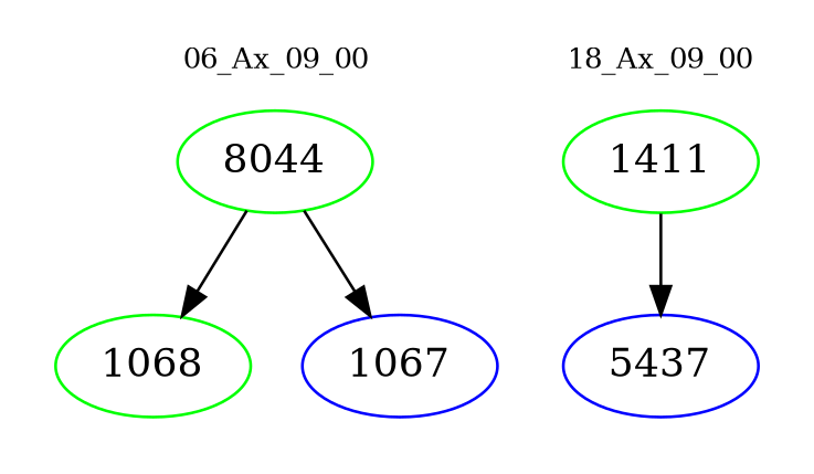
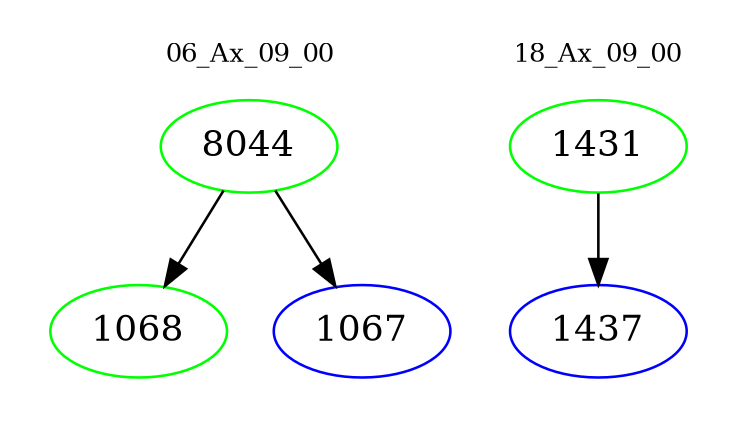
  digraph {
    node [color=green]
    edge [color=black]
    n1 [label=8044]
    n2 [label=1068]
    n3 [color=blue label=1067]
-   n4 [label=1411]
-   n5 [color=blue label=5437]
+   n4 [label=1431]
+   n5 [color=blue label=1437]
    subgraph cluster_1 {
      color=white
      fontsize=10
      label="06_Ax_09_00"
      n1
      n2
      n3
    }
    subgraph cluster_2 {
      color=white
      fontsize=10
      label="18_Ax_09_00"
      n4
      n5
    }
    n1 -> n2
    n1 -> n3
    n4 -> n5
  }
